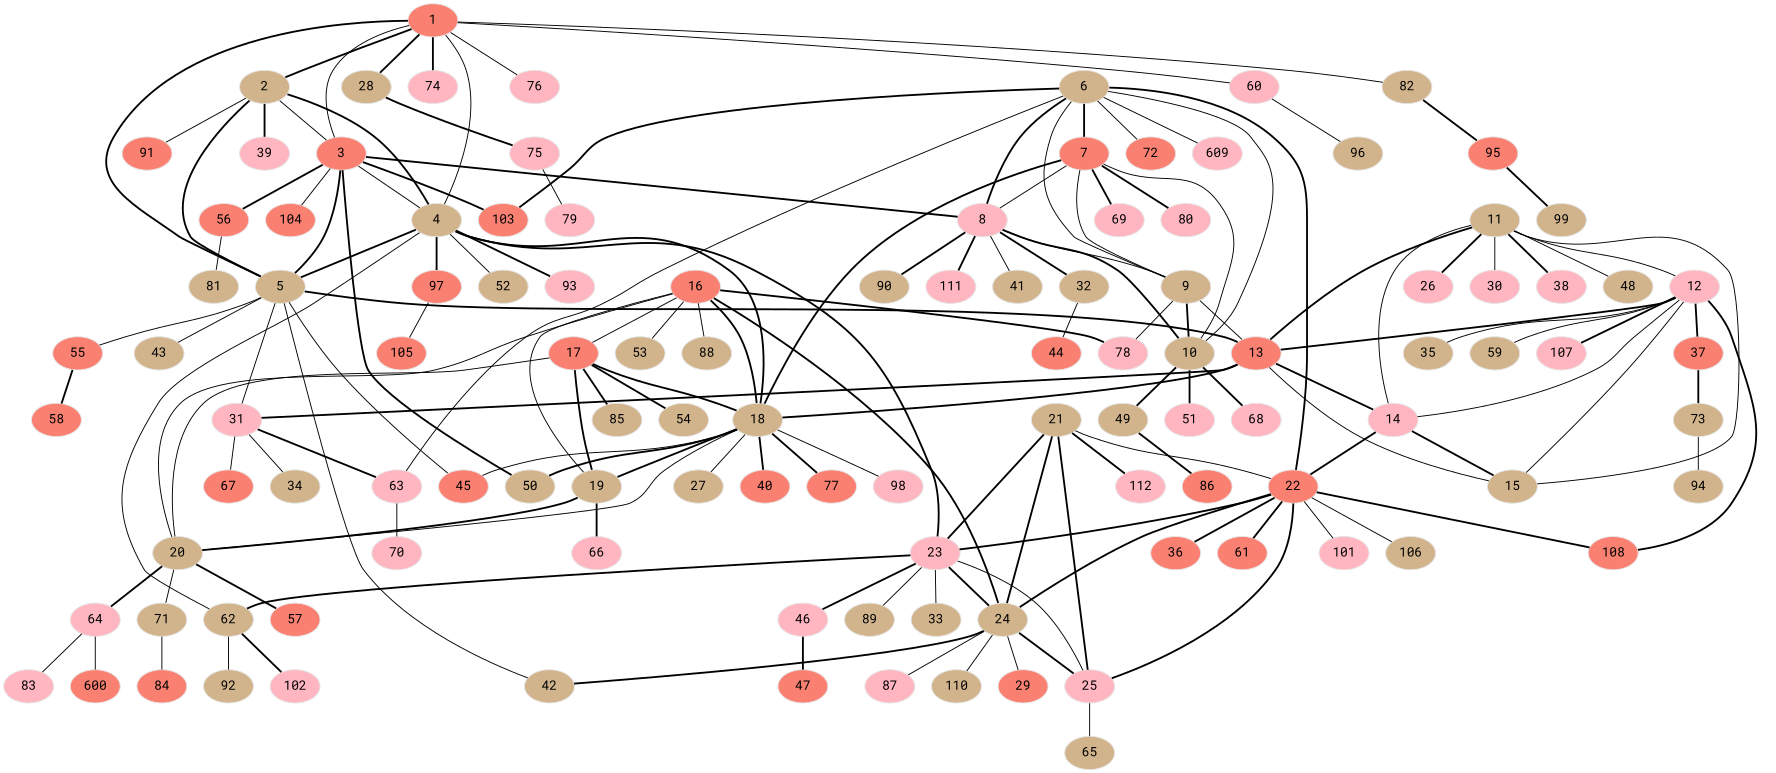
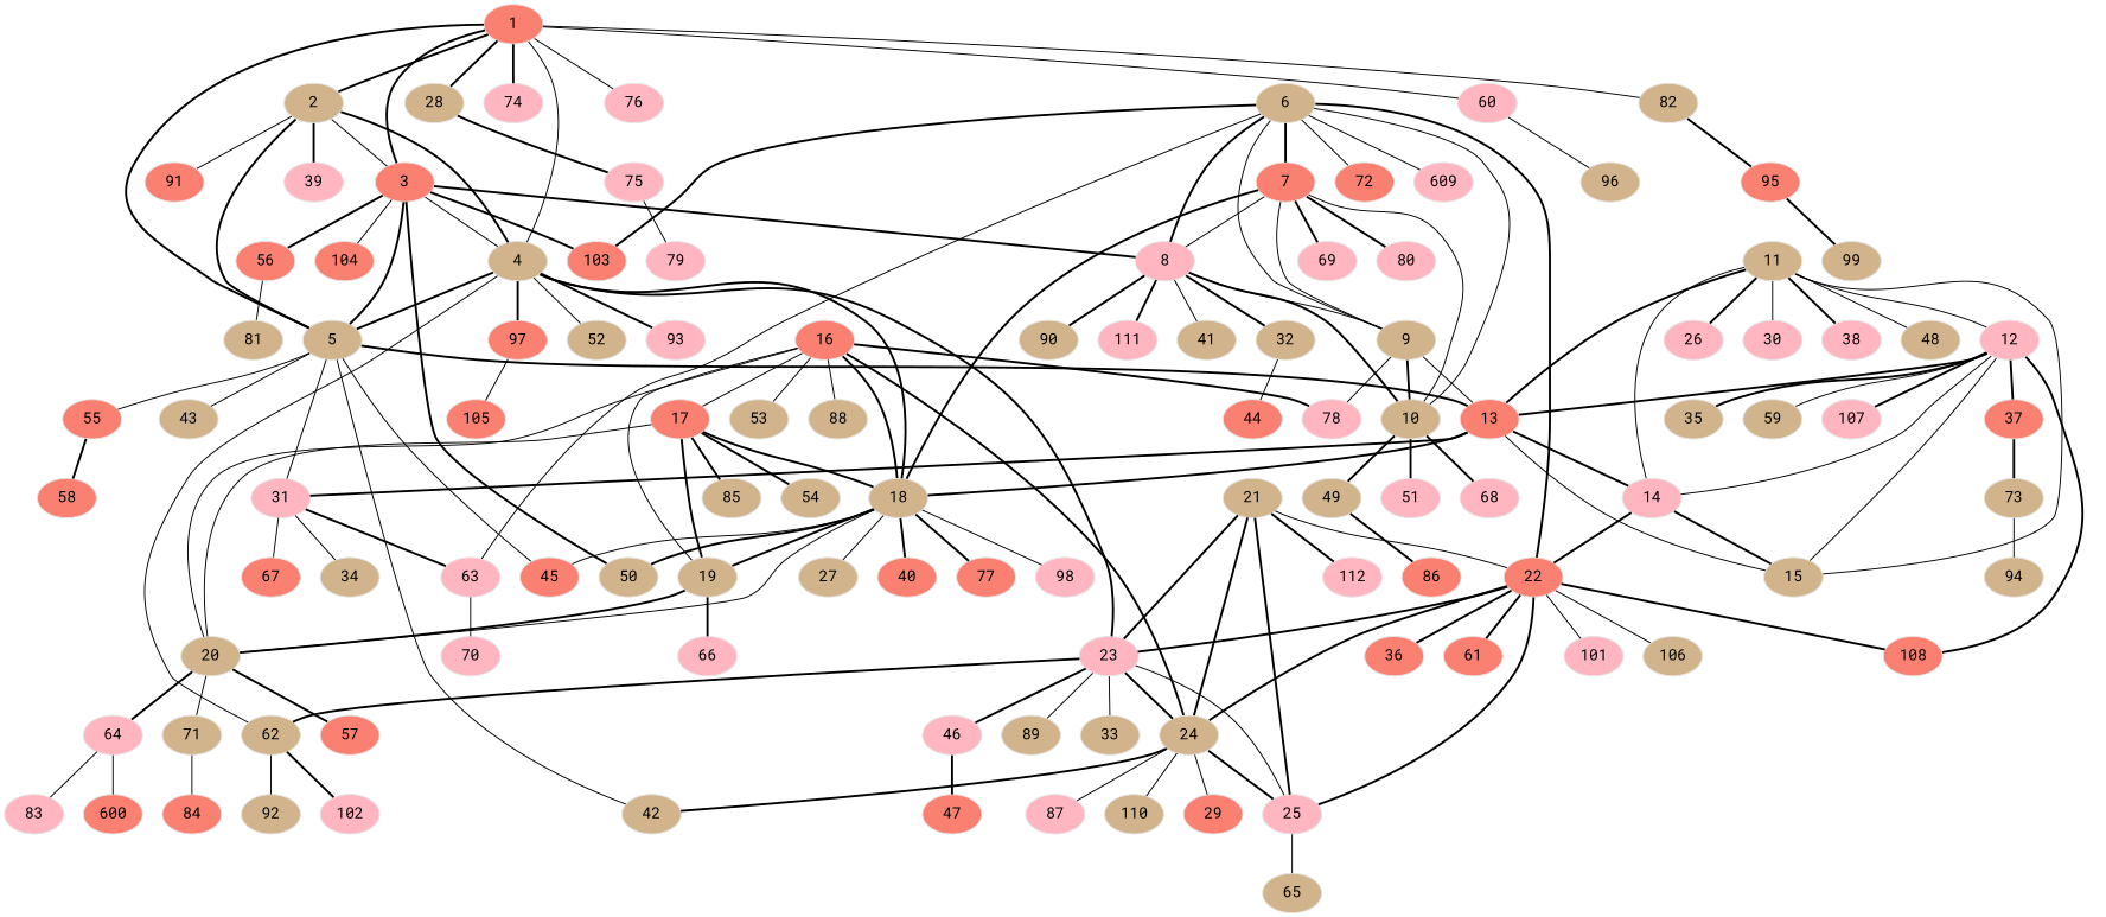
  graph {
    fontname="Roboto Mono"
    node [color=gray90 fillcolor=tan fontname="Roboto Mono" style=filled]
    edge [fontname="Roboto Mono" style=bold]
    1 [fillcolor=salmon]
    2
    3 [fillcolor=salmon]
    4
    5
    28
    60 [fillcolor=lightpink]
    74 [fillcolor=lightpink]
    76 [fillcolor=lightpink]
    82
    39 [fillcolor=lightpink]
    91 [fillcolor=salmon]
    8 [fillcolor=lightpink]
    50
    56 [fillcolor=salmon]
    103 [fillcolor=salmon]
    104 [fillcolor=salmon]
    18
    23 [fillcolor=lightpink]
    52
    62
    93 [fillcolor=lightpink]
    97 [fillcolor=salmon]
    13 [fillcolor=salmon]
    31 [fillcolor=lightpink]
    42
    43
    45 [fillcolor=salmon]
    55 [fillcolor=salmon]
    75 [fillcolor=lightpink]
    96
    95 [fillcolor=salmon]
    9
    10
    32
    41
    90
    111 [fillcolor=lightpink]
    81
    19
    20
    27
    40 [fillcolor=salmon]
    77 [fillcolor=salmon]
    98 [fillcolor=lightpink]
    24
    25 [fillcolor=lightpink]
    33
    46 [fillcolor=lightpink]
    89
    92
    102 [fillcolor=lightpink]
    105 [fillcolor=salmon]
    14 [fillcolor=lightpink]
    15
    63 [fillcolor=lightpink]
    34
    67 [fillcolor=salmon]
    58 [fillcolor=salmon]
    6
    7 [fillcolor=salmon]
    22 [fillcolor=salmon]
    72 [fillcolor=salmon]
    n64 [fillcolor=lightpink label=609]
    69 [fillcolor=lightpink]
    80 [fillcolor=lightpink]
    78 [fillcolor=lightpink]
    49
    51 [fillcolor=lightpink]
    68 [fillcolor=lightpink]
    108 [fillcolor=salmon]
    36 [fillcolor=salmon]
    61 [fillcolor=salmon]
    101 [fillcolor=lightpink]
    106
    70 [fillcolor=lightpink]
    44 [fillcolor=salmon]
    86 [fillcolor=salmon]
    11
    12 [fillcolor=lightpink]
    26 [fillcolor=lightpink]
    30 [fillcolor=lightpink]
    38 [fillcolor=lightpink]
    48
    35
    37 [fillcolor=salmon]
    59
    107 [fillcolor=lightpink]
    73
    16 [fillcolor=salmon]
    17 [fillcolor=salmon]
    53
    88
    54
    85
    66 [fillcolor=lightpink]
    57 [fillcolor=salmon]
    64 [fillcolor=lightpink]
    71
    29 [fillcolor=salmon]
    87 [fillcolor=lightpink]
    110
    83 [fillcolor=lightpink]
    n104 [fillcolor=salmon label=600]
    84 [fillcolor=salmon]
    21
    112 [fillcolor=lightpink]
    65
    47 [fillcolor=salmon]
    79 [fillcolor=lightpink]
    94
    99
    1 -- 2
-   1 -- 3 [style=solid]
+   1 -- 3
    1 -- 4 [style=solid]
    1 -- 5
    1 -- 28
    1 -- 60 [style=solid]
    1 -- 74
    1 -- 76 [style=solid]
    1 -- 82 [style=solid]
    2 -- 3 [style=solid]
    2 -- 4
    2 -- 5
    2 -- 39
    2 -- 91 [style=solid]
    3 -- 4 [style=solid]
    3 -- 5
    3 -- 8
    3 -- 50
    3 -- 56
    3 -- 103
    3 -- 104 [style=solid]
    4 -- 5
    4 -- 18
    4 -- 23
    4 -- 52 [style=solid]
    4 -- 62 [style=solid]
    4 -- 93
    4 -- 97
    5 -- 13
    5 -- 31 [style=solid]
    5 -- 42 [style=solid]
    5 -- 43 [style=solid]
    5 -- 45 [style=solid]
    5 -- 55 [style=solid]
    28 -- 75
    60 -- 96 [style=solid]
    82 -- 95
    8 -- 9 [style=solid]
    8 -- 10
    8 -- 32
    8 -- 41 [style=solid]
    8 -- 90
    8 -- 111
    56 -- 81 [style=solid]
    18 -- 50
    18 -- 45 [style=solid]
    18 -- 19
    18 -- 20 [style=solid]
    18 -- 27 [style=solid]
    18 -- 40
    18 -- 77
    18 -- 98 [style=solid]
    23 -- 62
    23 -- 24
    23 -- 25 [style=solid]
    23 -- 33 [style=solid]
    23 -- 46
    23 -- 89 [style=solid]
    62 -- 92 [style=solid]
    62 -- 102
    97 -- 105 [style=solid]
    13 -- 18
    13 -- 31
    13 -- 14
    13 -- 15 [style=solid]
    31 -- 63
    31 -- 34 [style=solid]
    31 -- 67 [style=solid]
    55 -- 58
    75 -- 79 [style=solid]
    95 -- 99
    9 -- 13 [style=solid]
    9 -- 10
    9 -- 78 [style=solid]
    10 -- 49
    10 -- 51
    10 -- 68
    32 -- 44 [style=solid]
    19 -- 20
    19 -- 66
    20 -- 57
    20 -- 64
    20 -- 71 [style=solid]
    24 -- 42
    24 -- 25
    24 -- 29 [style=solid]
    24 -- 87 [style=solid]
    24 -- 110 [style=solid]
    25 -- 65 [style=solid]
    46 -- 47
    14 -- 15
    14 -- 22
    63 -- 70 [style=solid]
    6 -- 8
    6 -- 103
    6 -- 9 [style=solid]
    6 -- 10 [style=solid]
    6 -- 63 [style=solid]
    6 -- 7
    6 -- 22
    6 -- 72 [style=solid]
    6 -- n64 [style=solid]
    7 -- 8 [style=solid]
    7 -- 18
    7 -- 9 [style=solid]
    7 -- 10 [style=solid]
    7 -- 69
    7 -- 80
    22 -- 23
    22 -- 24
    22 -- 25
    22 -- 108
    22 -- 36
    22 -- 61
    22 -- 101 [style=solid]
    22 -- 106 [style=solid]
    49 -- 86
    11 -- 13
    11 -- 14 [style=solid]
    11 -- 15 [style=solid]
    11 -- 12 [style=solid]
    11 -- 26
    11 -- 30 [style=solid]
    11 -- 38
    11 -- 48 [style=solid]
    12 -- 13
    12 -- 14 [style=solid]
    12 -- 15 [style=solid]
    12 -- 108
-   12 -- 35 [style=solid]
+   12 -- 35
    12 -- 37
    12 -- 59 [style=solid]
    12 -- 107
    37 -- 73
    73 -- 94 [style=solid]
    16 -- 18
    16 -- 19 [style=solid]
    16 -- 20 [style=solid]
    16 -- 24
    16 -- 78
    16 -- 17 [style=solid]
    16 -- 53 [style=solid]
    16 -- 88 [style=solid]
    17 -- 18
    17 -- 19
    17 -- 20 [style=solid]
    17 -- 54
    17 -- 85
    64 -- 83 [style=solid]
    64 -- n104 [style=solid]
    71 -- 84 [style=solid]
    21 -- 23
    21 -- 24
    21 -- 25
    21 -- 22 [style=solid]
    21 -- 112
  }
